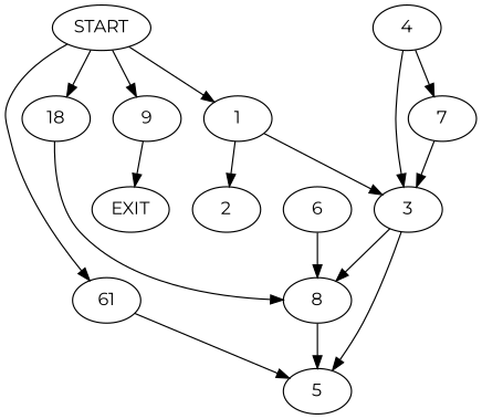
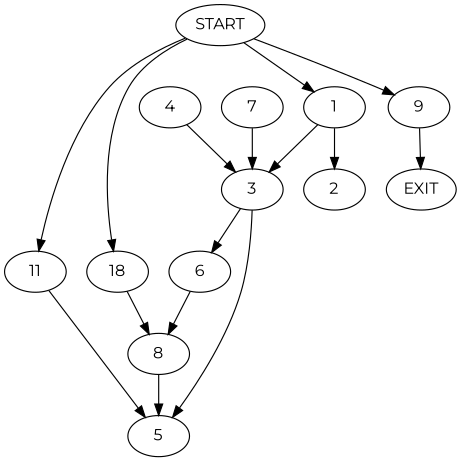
  digraph {
    fontname=Montserrat
    node [fontname=Montserrat]
    edge [fontname=Montserrat]
    n1 [label=START]
    1
    9
    n4 [label=18]
-   11 [label=61]
+   11
    2
    3
    n8 [label=EXIT]
    8
    5
    6
    4
    7
    n1 -> 1
    n1 -> 9
    n1 -> n4
    n1 -> 11
    1 -> 2
    1 -> 3
    9 -> n8
    n4 -> 8
    11 -> 5
    3 -> 5
-   3 -> 8
+   3 -> 6
    8 -> 5
    6 -> 8
    4 -> 3
-   4 -> 7
    7 -> 3
  }
